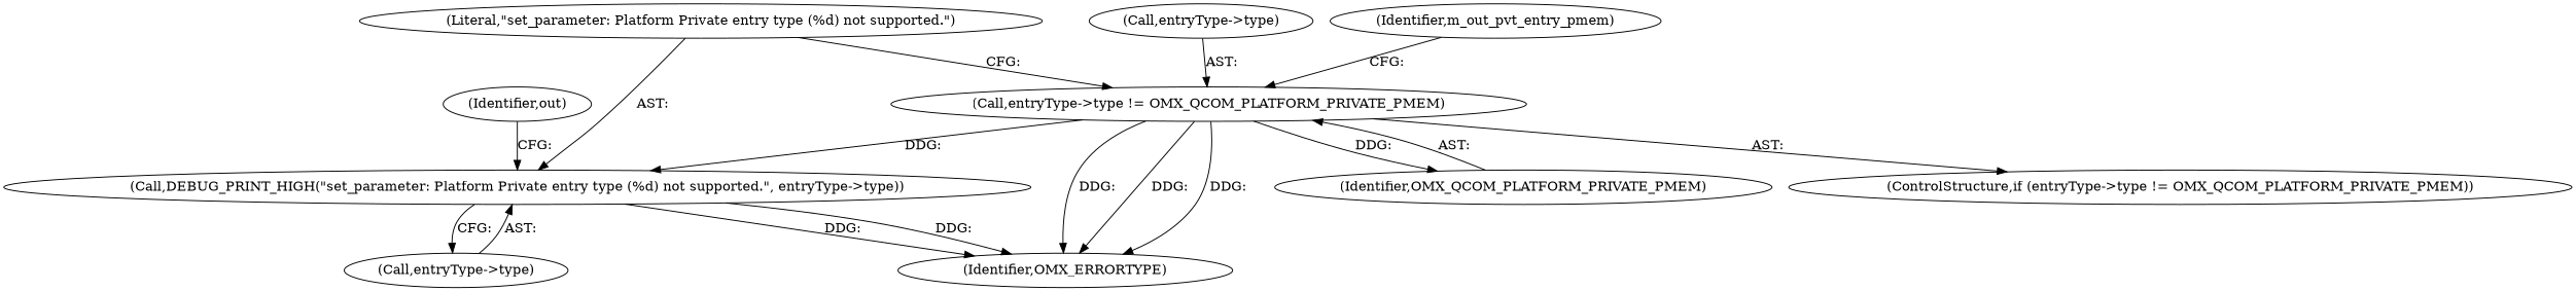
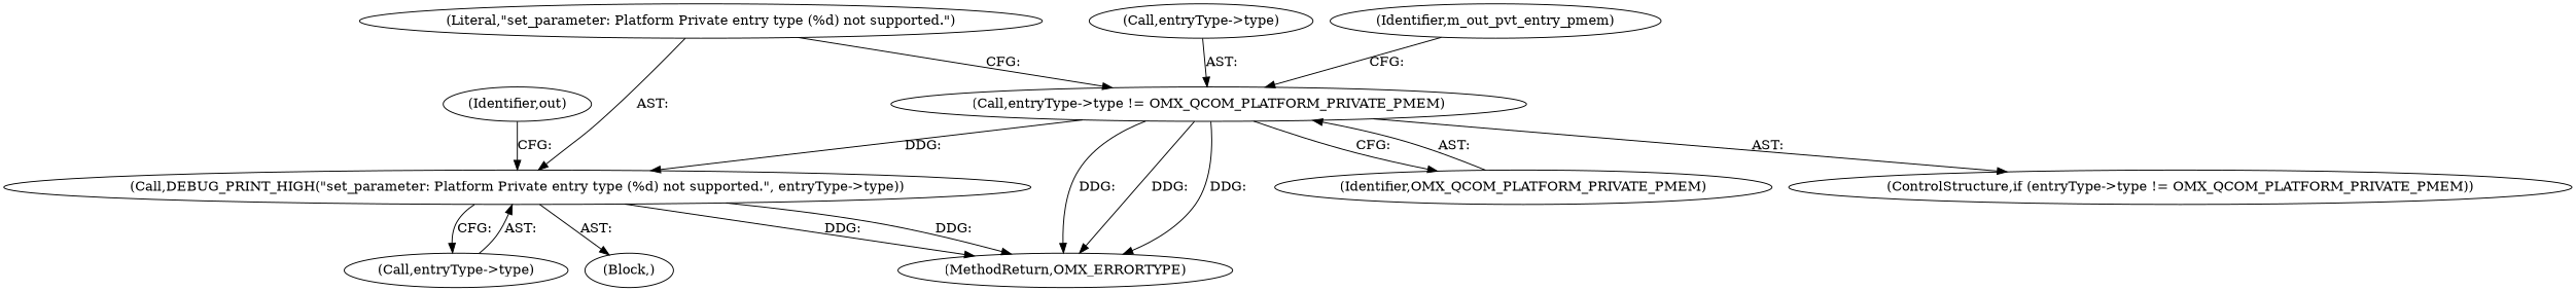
  digraph {
    n1 [label="(Call,entryType->type != OMX_QCOM_PLATFORM_PRIVATE_PMEM)"]
    n2 [label="(Call,DEBUG_PRINT_HIGH(\"set_parameter: Platform Private entry type (%d) not supported.\", entryType->type))"]
    n3 [label="(ControlStructure,if (entryType->type != OMX_QCOM_PLATFORM_PRIVATE_PMEM))"]
-   n4 [label="(Identifier,OMX_ERRORTYPE)"]
+   n4 [label="(MethodReturn,OMX_ERRORTYPE)"]
    n5 [label="(Identifier,OMX_QCOM_PLATFORM_PRIVATE_PMEM)"]
    n6 [label="(Call,entryType->type)"]
+   n7 [label="(Block,)"]
    n8 [label="(Identifier,out)"]
    n9 [label="(Literal,\"set_parameter: Platform Private entry type (%d) not supported.\")"]
    n10 [label="(Call,entryType->type)"]
    n11 [label="(Identifier,m_out_pvt_entry_pmem)"]
    n1 -> n2 [label="DDG: "]
    n1 -> n3 [label="AST: "]
    n1 -> n4 [label="DDG: "]
    n1 -> n4 [label="DDG: "]
    n1 -> n4 [label="DDG: "]
-   n1 -> n5 [label="DDG: "]
+   n1 -> n5 [label="CFG: "]
    n2 -> n4 [label="DDG: "]
    n2 -> n4 [label="DDG: "]
    n2 -> n6 [label="CFG: "]
+   n2 -> n7 [label="AST: "]
    n5 -> n1 [label="AST: "]
    n6 -> n2 [label="AST: "]
    n8 -> n2 [label="CFG: "]
    n9 -> n1 [label="CFG: "]
    n9 -> n2 [label="AST: "]
    n10 -> n1 [label="AST: "]
    n11 -> n1 [label="CFG: "]
  }
